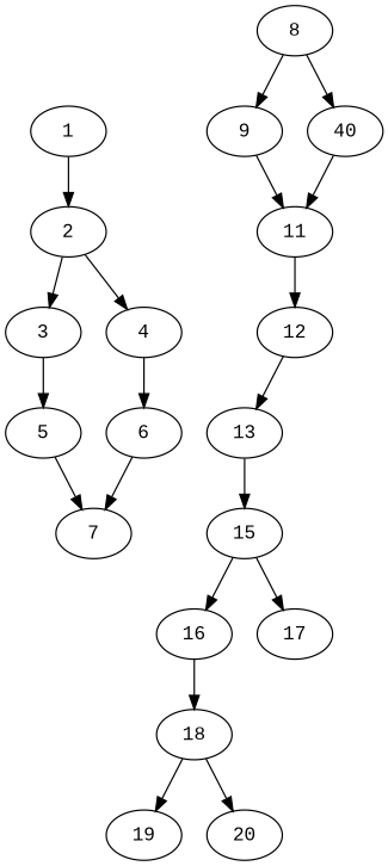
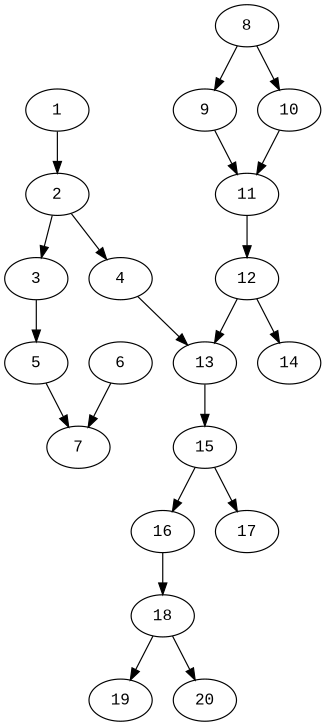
  digraph {
    fontname="Liberation Mono"
    node [alpha=0.03 fontname="Liberation Mono"]
    edge [fontname="Liberation Mono"]
    1 [alpha=0.01 expect_size=26665984]
    2 [expect_size=33065984]
    3 [alpha=0.16 expect_size=38401024]
    4 [expect_size=31074304]
    5 [alpha=0.18 expect_size=12393472]
    6 [alpha=0.18 expect_size=41287680]
    7 [alpha=0.17 expect_size=45492224]
    8 [alpha=0.08 expect_size=46064640]
    9 [expect_size=50745344]
-   10 [alpha=0.10 expect_size=25346048 label=40]
+   10 [alpha=0.10 expect_size=25346048]
    11 [alpha=0.11 expect_size=8524800]
    12 [alpha=0.09 expect_size=10856448]
    13 [alpha=0.07 expect_size=17802240]
+   14 [alpha=0.17 expect_size=7267328]
    15 [alpha=0.16 expect_size=14819328]
    16 [expect_size=9406464]
    17 [alpha=0.08 expect_size=5415936]
    18 [alpha=0.17 expect_size=45084672]
    19 [alpha=0.14 expect_size=16295936]
    20 [alpha=0.02 expect_size=23341056]
    1 -> 2
    2 -> 3
    2 -> 4
    3 -> 5
-   4 -> 6
+   4 -> 13
    5 -> 7
    6 -> 7
    8 -> 9
    8 -> 10
    9 -> 11
    10 -> 11
    11 -> 12
    12 -> 13
+   12 -> 14
    13 -> 15
    15 -> 16
    15 -> 17
    16 -> 18
    18 -> 19
    18 -> 20
  }
